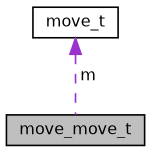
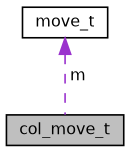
  digraph {
    node [color=black fontname=Helvetica fontsize=10 shape=record style=filled]
-   n1 [fillcolor=grey75 fontcolor=black height=0.2 label=move_move_t width=0.4]
+   n1 [fillcolor=grey75 fontcolor=black height=0.2 label=col_move_t width=0.4]
    n2 [fillcolor=white height=0.2 label=move_t width=0.4]
    n2 -> n1 [color=darkorchid3 dir=back fontname=Helvetica fontsize=10 label=" m" labelfontname=Helvetica labelfontsize=10 style=dashed]
  }
